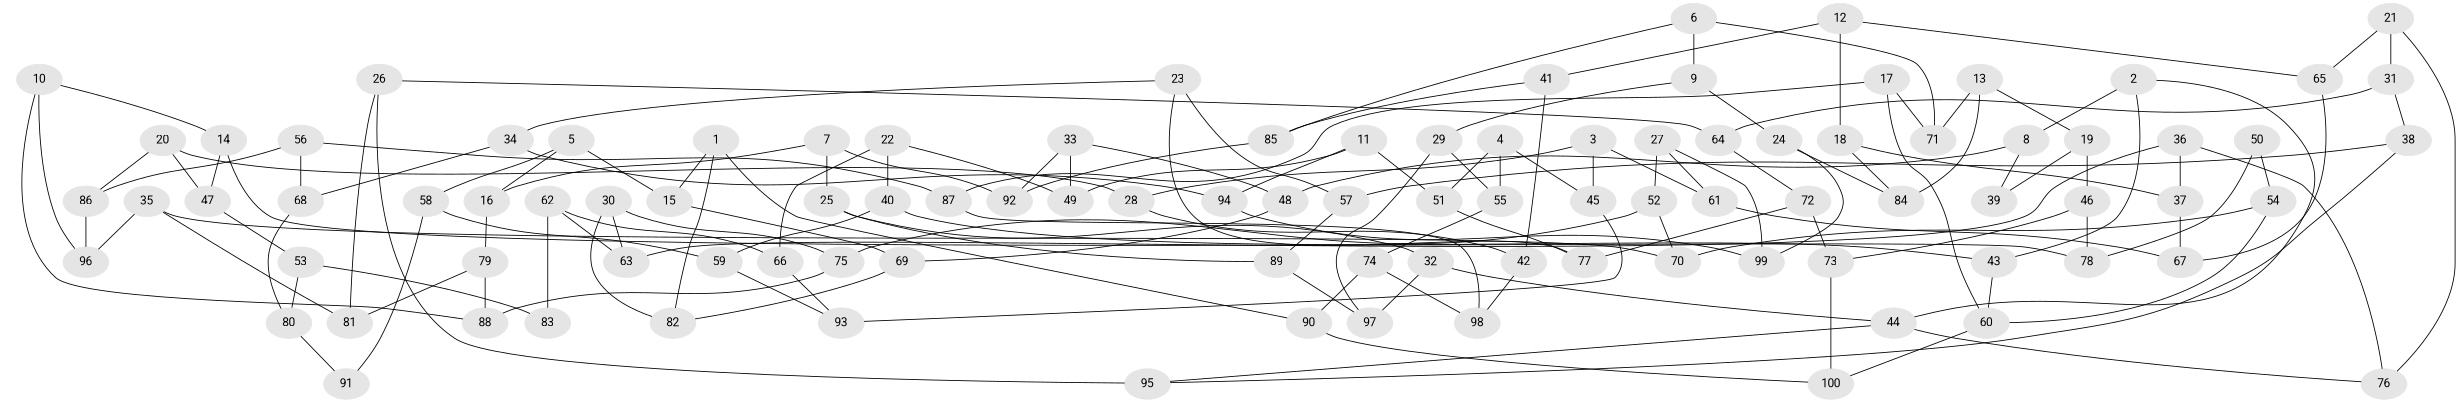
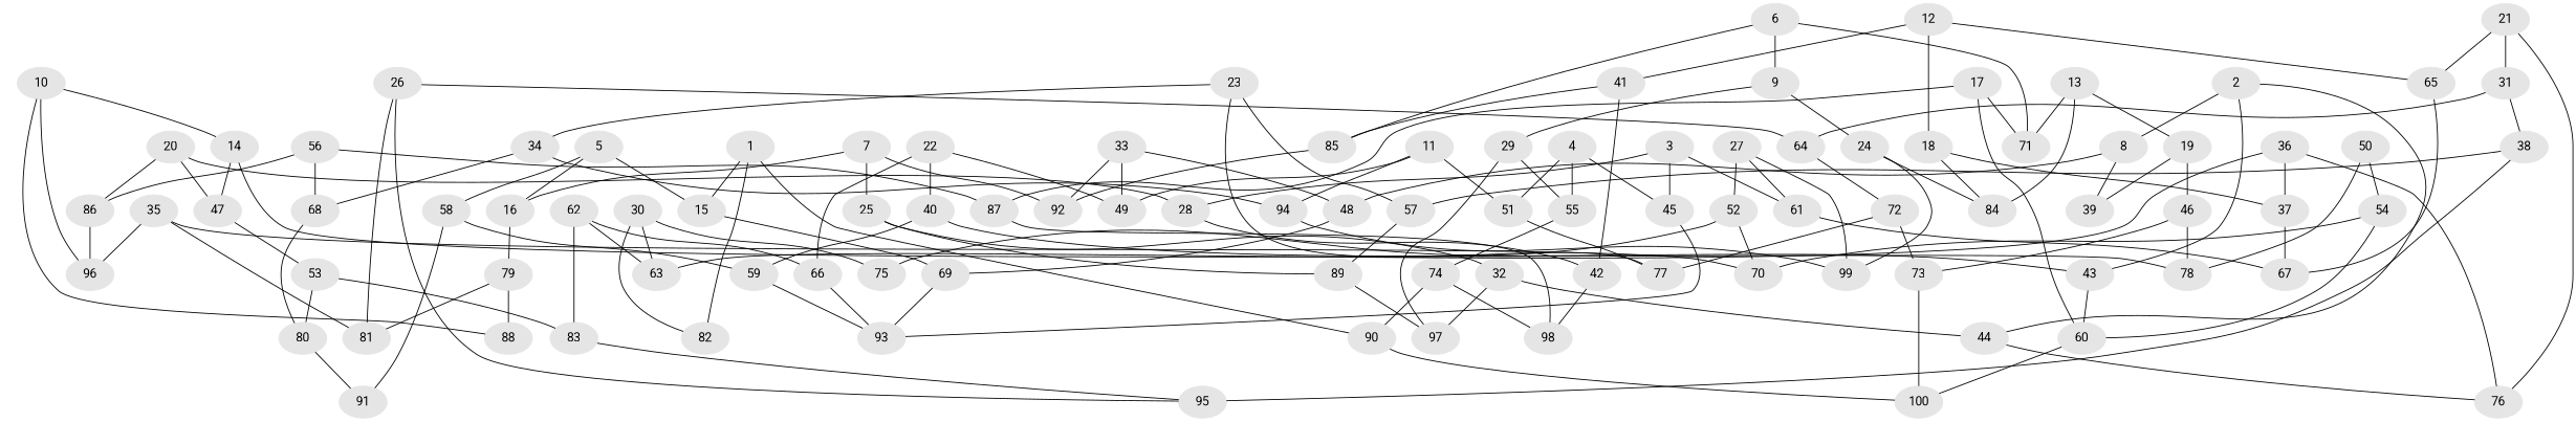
  graph {
    fontname=Roboto
    node [color=gray90 fontname=Roboto style=filled]
    edge [fontname=Roboto]
    1
    15
    82
    90
    69
    100
    2
    8
    43
    44
    39
    48
    60
    76
    3
    28
    45
    61
    42
    93
    67
    4
    51
    55
    77
    74
    5
    16
    58
    79
    91
    59
    6
    9
    71
    85
    24
    29
    92
    7
    25
    32
    89
    84
    99
    97
    10
    14
    88
    96
    47
    78
    11
    49
    94
    12
    18
    41
    65
    37
    13
    19
    46
    53
    81
    17
    87
    98
    73
    20
    86
    21
    31
    64
    38
    22
    40
    66
    23
    34
    57
    68
    26
    95
    72
    27
    52
    75
    70
    30
    63
    33
    80
    35
    36
    50
    54
    83
    56
    62
    1 -- 15
    1 -- 82
    1 -- 90
    15 -- 69
    90 -- 100
-   69 -- 82
+   69 -- 93
    2 -- 8
    2 -- 43
    2 -- 44
    8 -- 39
    8 -- 48
    43 -- 60
    44 -- 76
    48 -- 69
    60 -- 100
    3 -- 28
    3 -- 45
    3 -- 61
    28 -- 42
    45 -- 93
    61 -- 67
    42 -- 98
    4 -- 45
    4 -- 51
    4 -- 55
    51 -- 77
    55 -- 74
    74 -- 90
    74 -- 98
    5 -- 15
    5 -- 16
    5 -- 58
    16 -- 79
    58 -- 91
    58 -- 59
    79 -- 88
    79 -- 81
    59 -- 93
    6 -- 9
    6 -- 71
    6 -- 85
    9 -- 24
    9 -- 29
    85 -- 92
    24 -- 84
    24 -- 99
    29 -- 55
    29 -- 97
    7 -- 16
    7 -- 92
    7 -- 25
    25 -- 32
    25 -- 89
    32 -- 44
    32 -- 97
    89 -- 97
    10 -- 14
    10 -- 88
    10 -- 96
    14 -- 47
    14 -- 78
    47 -- 53
    11 -- 51
    11 -- 49
    11 -- 94
    94 -- 99
    12 -- 18
    12 -- 41
    12 -- 65
    18 -- 84
    18 -- 37
    41 -- 42
    41 -- 85
    65 -- 67
    37 -- 67
    13 -- 71
    13 -- 84
    13 -- 19
    19 -- 39
    19 -- 46
    46 -- 78
    46 -- 73
    53 -- 80
    53 -- 83
    17 -- 60
    17 -- 71
    17 -- 87
    87 -- 98
    73 -- 100
    20 -- 28
    20 -- 47
    20 -- 86
    86 -- 96
    21 -- 76
    21 -- 65
    21 -- 31
    31 -- 64
    31 -- 38
    64 -- 72
    38 -- 57
    38 -- 95
    22 -- 49
    22 -- 40
    22 -- 66
    40 -- 43
    40 -- 59
    66 -- 93
    23 -- 77
    23 -- 34
    23 -- 57
    34 -- 94
    34 -- 68
    57 -- 89
    68 -- 80
    26 -- 81
    26 -- 64
    26 -- 95
    72 -- 77
    72 -- 73
    27 -- 61
    27 -- 99
    27 -- 52
    52 -- 75
    52 -- 70
-   75 -- 88
    30 -- 82
    30 -- 75
    30 -- 63
    33 -- 48
    33 -- 92
    33 -- 49
    80 -- 91
    35 -- 96
    35 -- 81
    35 -- 70
    36 -- 76
    36 -- 37
    36 -- 63
    50 -- 78
    50 -- 54
    54 -- 60
    54 -- 70
-   44 -- 95
+   83 -- 95
    56 -- 87
    56 -- 86
    56 -- 68
    62 -- 66
    62 -- 63
    62 -- 83
  }
